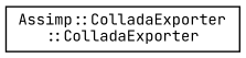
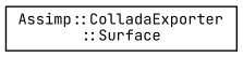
  digraph {
    rankdir=LR
    fontname="JetBrains Mono"
-   n1 [color=black fillcolor=white fontname="JetBrains Mono" fontsize=10 height=0.2 label="Assimp::ColladaExporter\l::ColladaExporter" shape=record style=filled width=0.4]
+   n1 [color=black fillcolor=white fontname="JetBrains Mono" fontsize=10 height=0.2 label="Assimp::ColladaExporter\l::Surface" shape=record style=filled width=0.4]
  }
